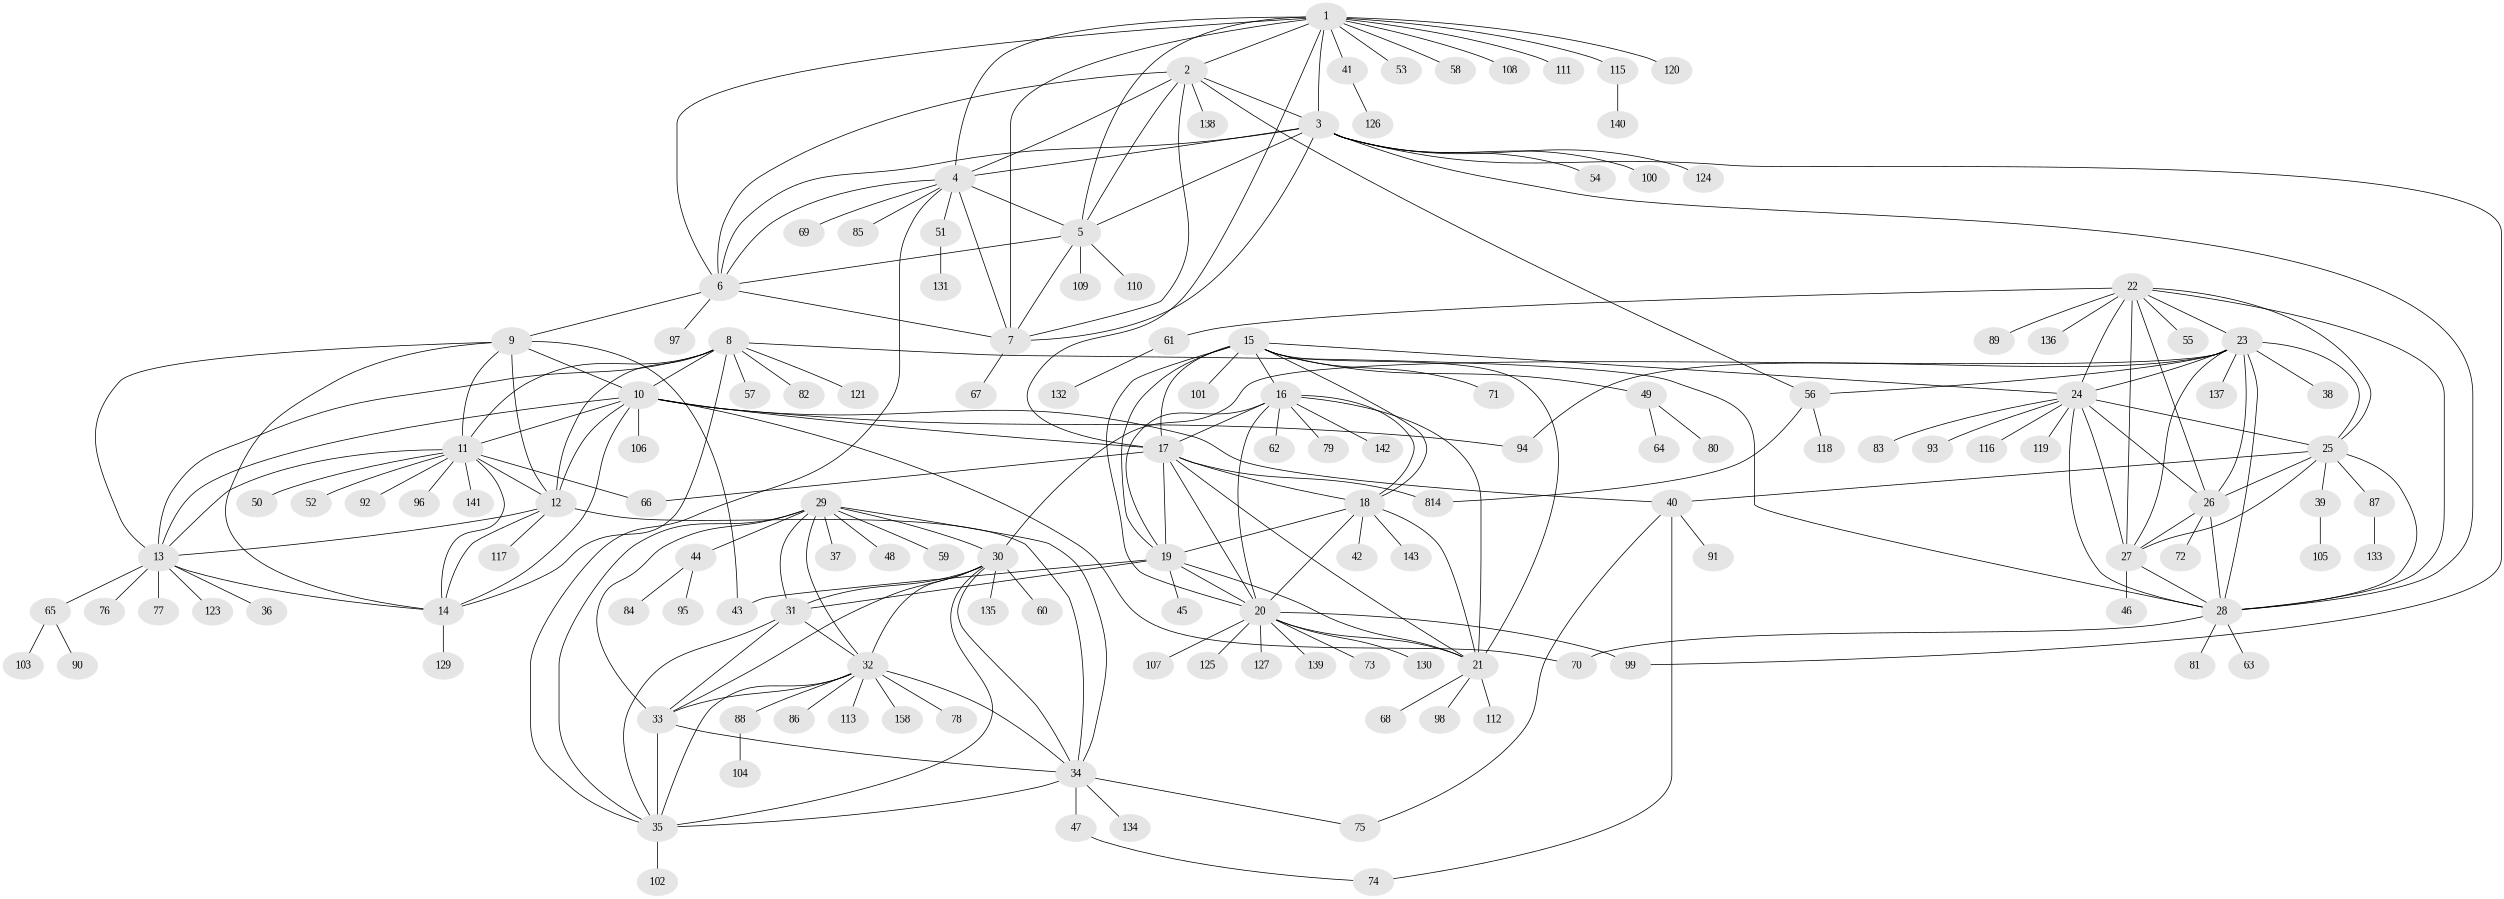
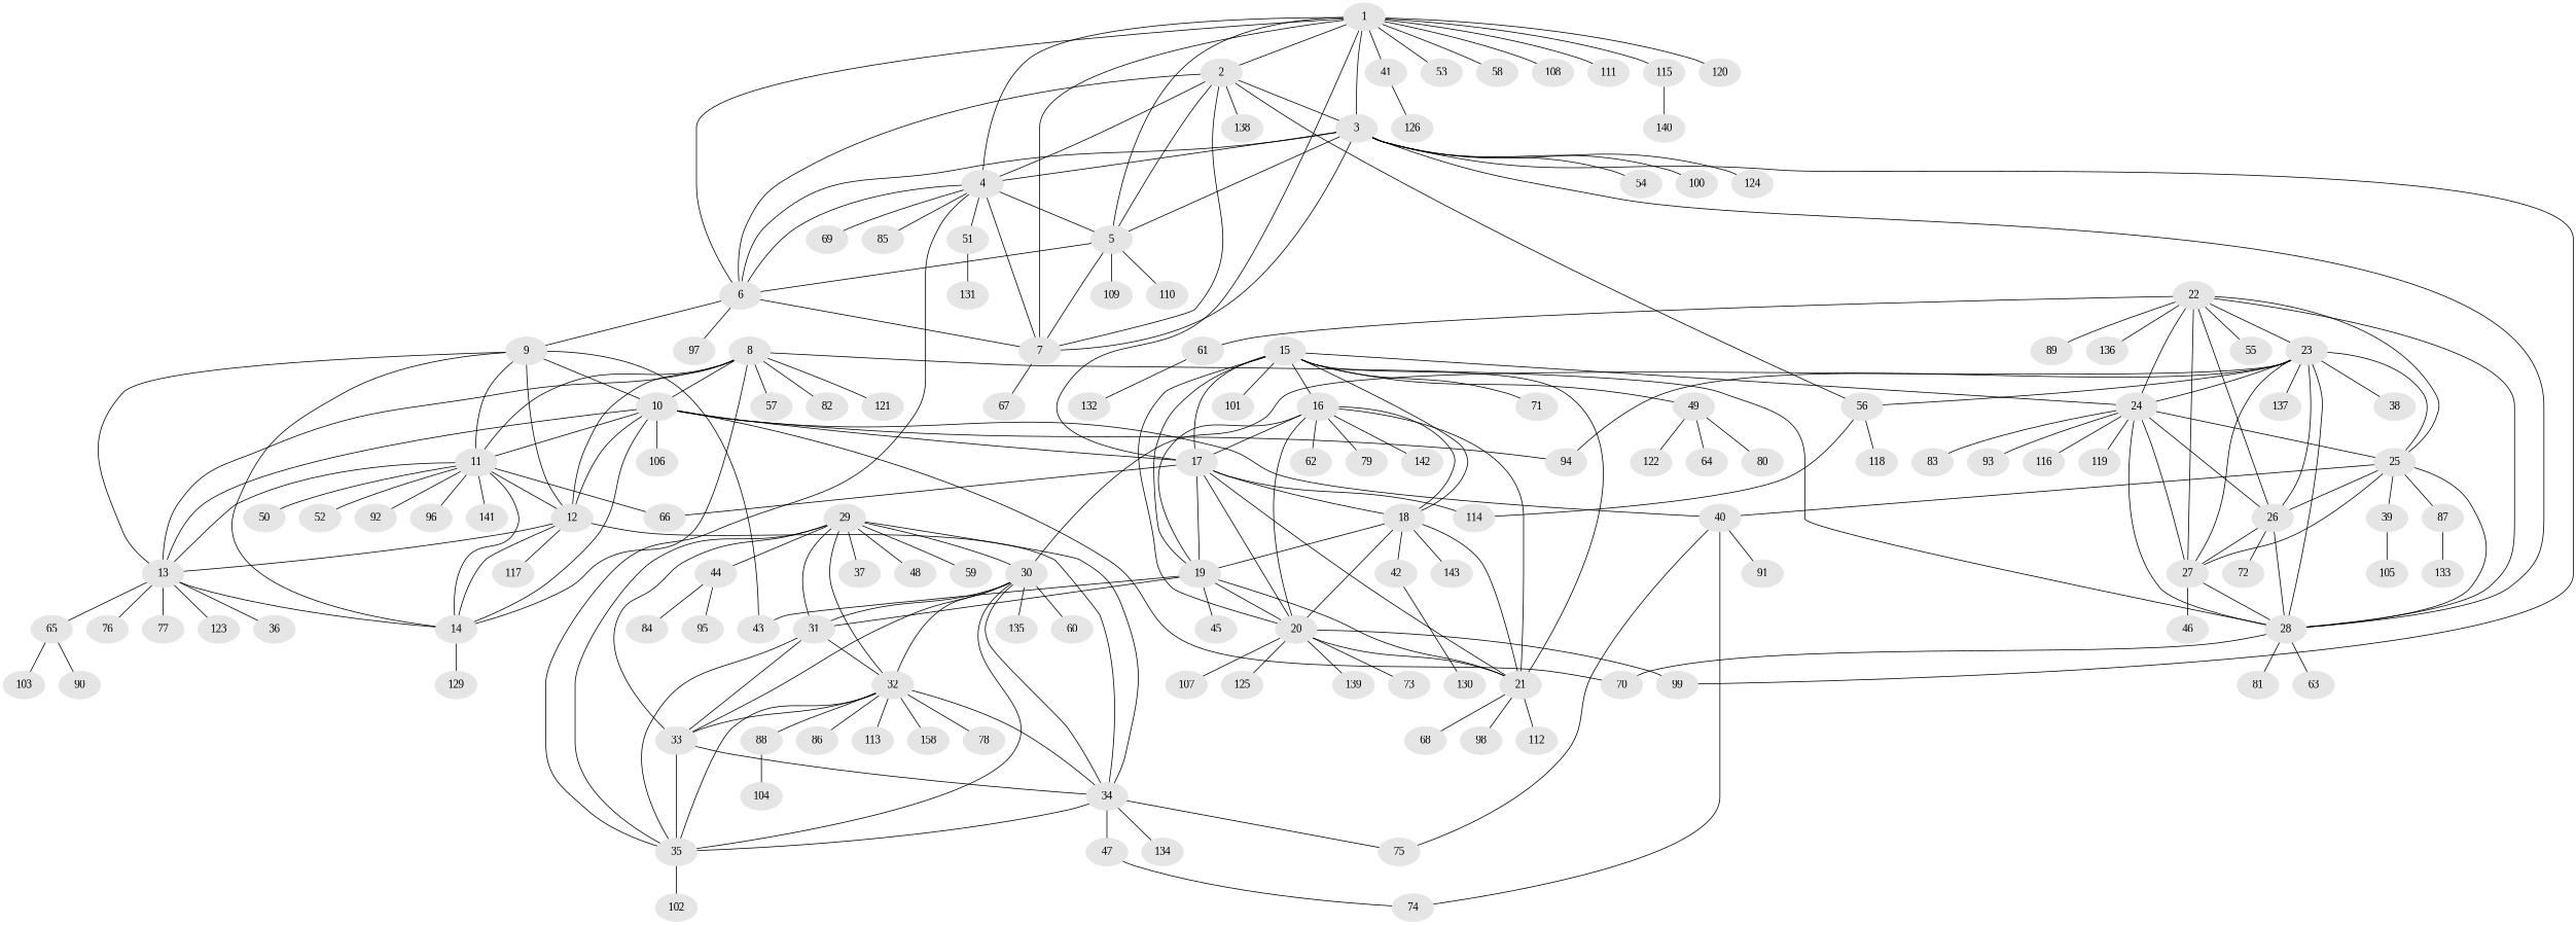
  graph {
    fontname="Liberation Serif"
    node [color=gray90 fontname="Liberation Serif" style=filled]
    edge [fontname="Liberation Serif"]
    1
    2
    3
    4
    5
    6
    7
    17
    41
    53
    58
    108
    111
    115
    120
    56
    138
    28
    54
    99
    100
    124
    35
    51
    69
    85
    109
    110
    9
    97
    67
    66
    18
    19
    20
    21
-   114 [label=814]
+   114
    126
    140
    118
    70
    63
    81
    102
    131
    10
    11
    12
    13
    14
    43
    8
    57
    82
    121
    40
    94
    106
    50
    52
    92
    96
    141
    34
    117
    36
    65
    76
    77
    123
    129
    75
    74
    91
    47
    134
    90
    103
    15
    16
    24
    49
    71
    101
    62
    79
    142
    42
    143
    31
    45
    73
    107
    125
-   127
    130
    139
    68
    98
    112
    25
    26
    27
    83
    93
    116
    119
    64
    80
+   122
    32
    33
    22
    23
    55
    61
    89
    136
    30
    38
    137
    39
    87
    72
    46
    132
    60
    135
    105
    133
    29
    37
    44
    48
    59
    78
    86
    88
    113
    n140 [label=158]
    84
    95
    104
    1 -- 2
    1 -- 3
    1 -- 4
    1 -- 5
    1 -- 6
    1 -- 7
    1 -- 17
    1 -- 41
    1 -- 53
    1 -- 58
    1 -- 108
    1 -- 111
    1 -- 115
    1 -- 120
    2 -- 3
    2 -- 4
    2 -- 5
    2 -- 6
    2 -- 7
    2 -- 56
    2 -- 138
    3 -- 4
    3 -- 5
    3 -- 6
    3 -- 7
    3 -- 28
    3 -- 54
    3 -- 99
    3 -- 100
    3 -- 124
    4 -- 5
    4 -- 6
    4 -- 7
    4 -- 35
    4 -- 51
    4 -- 69
    4 -- 85
    5 -- 6
    5 -- 7
    5 -- 109
    5 -- 110
    6 -- 7
    6 -- 9
    6 -- 97
    7 -- 67
    17 -- 66
    17 -- 18
    17 -- 19
    17 -- 20
    17 -- 21
    17 -- 114
    41 -- 126
    115 -- 140
    56 -- 114
    56 -- 118
    28 -- 70
    28 -- 63
    28 -- 81
    35 -- 102
    51 -- 131
    9 -- 10
    9 -- 11
    9 -- 12
    9 -- 13
    9 -- 14
    9 -- 43
    18 -- 19
    18 -- 20
    18 -- 21
    18 -- 42
    18 -- 143
    19 -- 20
    19 -- 21
    19 -- 43
    19 -- 31
    19 -- 45
    20 -- 99
    20 -- 21
    20 -- 73
    20 -- 107
    20 -- 125
-   20 -- 127
-   20 -- 130
+   42 -- 130
    20 -- 139
    21 -- 68
    21 -- 98
    21 -- 112
    10 -- 17
    10 -- 70
    10 -- 11
    10 -- 12
    10 -- 13
    10 -- 14
    10 -- 40
    10 -- 94
    10 -- 106
    11 -- 66
    11 -- 12
    11 -- 13
    11 -- 14
    11 -- 50
    11 -- 52
    11 -- 92
    11 -- 96
    11 -- 141
    12 -- 13
    12 -- 14
    12 -- 34
    12 -- 117
    13 -- 14
    13 -- 36
    13 -- 65
    13 -- 76
    13 -- 77
    13 -- 123
    14 -- 129
    8 -- 28
    8 -- 10
    8 -- 11
    8 -- 12
    8 -- 13
    8 -- 14
    8 -- 57
    8 -- 82
    8 -- 121
    40 -- 75
    40 -- 74
    40 -- 91
    34 -- 35
    34 -- 75
    34 -- 47
    34 -- 134
    65 -- 90
    65 -- 103
    47 -- 74
    15 -- 17
    15 -- 18
    15 -- 19
    15 -- 20
    15 -- 21
    15 -- 16
    15 -- 24
    15 -- 49
    15 -- 71
    15 -- 101
    16 -- 17
    16 -- 18
    16 -- 19
    16 -- 20
    16 -- 21
    16 -- 62
    16 -- 79
    16 -- 142
    24 -- 28
    24 -- 25
    24 -- 26
    24 -- 27
    24 -- 83
    24 -- 93
    24 -- 116
    24 -- 119
    49 -- 64
    49 -- 80
+   49 -- 122
    31 -- 35
    31 -- 32
    31 -- 33
    25 -- 28
    25 -- 40
    25 -- 26
    25 -- 27
    25 -- 39
    25 -- 87
    26 -- 28
    26 -- 27
    26 -- 72
    27 -- 28
    27 -- 46
    32 -- 35
    32 -- 34
    32 -- 33
    32 -- 78
    32 -- 86
    32 -- 88
    32 -- 113
    32 -- n140
    33 -- 35
    33 -- 34
    22 -- 28
    22 -- 24
    22 -- 25
    22 -- 26
    22 -- 27
    22 -- 23
    22 -- 55
    22 -- 61
    22 -- 89
    22 -- 136
    23 -- 56
    23 -- 28
    23 -- 94
    23 -- 24
    23 -- 25
    23 -- 26
    23 -- 27
    23 -- 30
    23 -- 38
    23 -- 137
    61 -- 132
    30 -- 35
    30 -- 34
    30 -- 31
    30 -- 32
    30 -- 33
    30 -- 60
    30 -- 135
    39 -- 105
    87 -- 133
    29 -- 35
    29 -- 34
    29 -- 31
    29 -- 32
    29 -- 33
    29 -- 30
    29 -- 37
    29 -- 44
    29 -- 48
    29 -- 59
    44 -- 84
    44 -- 95
    88 -- 104
  }
